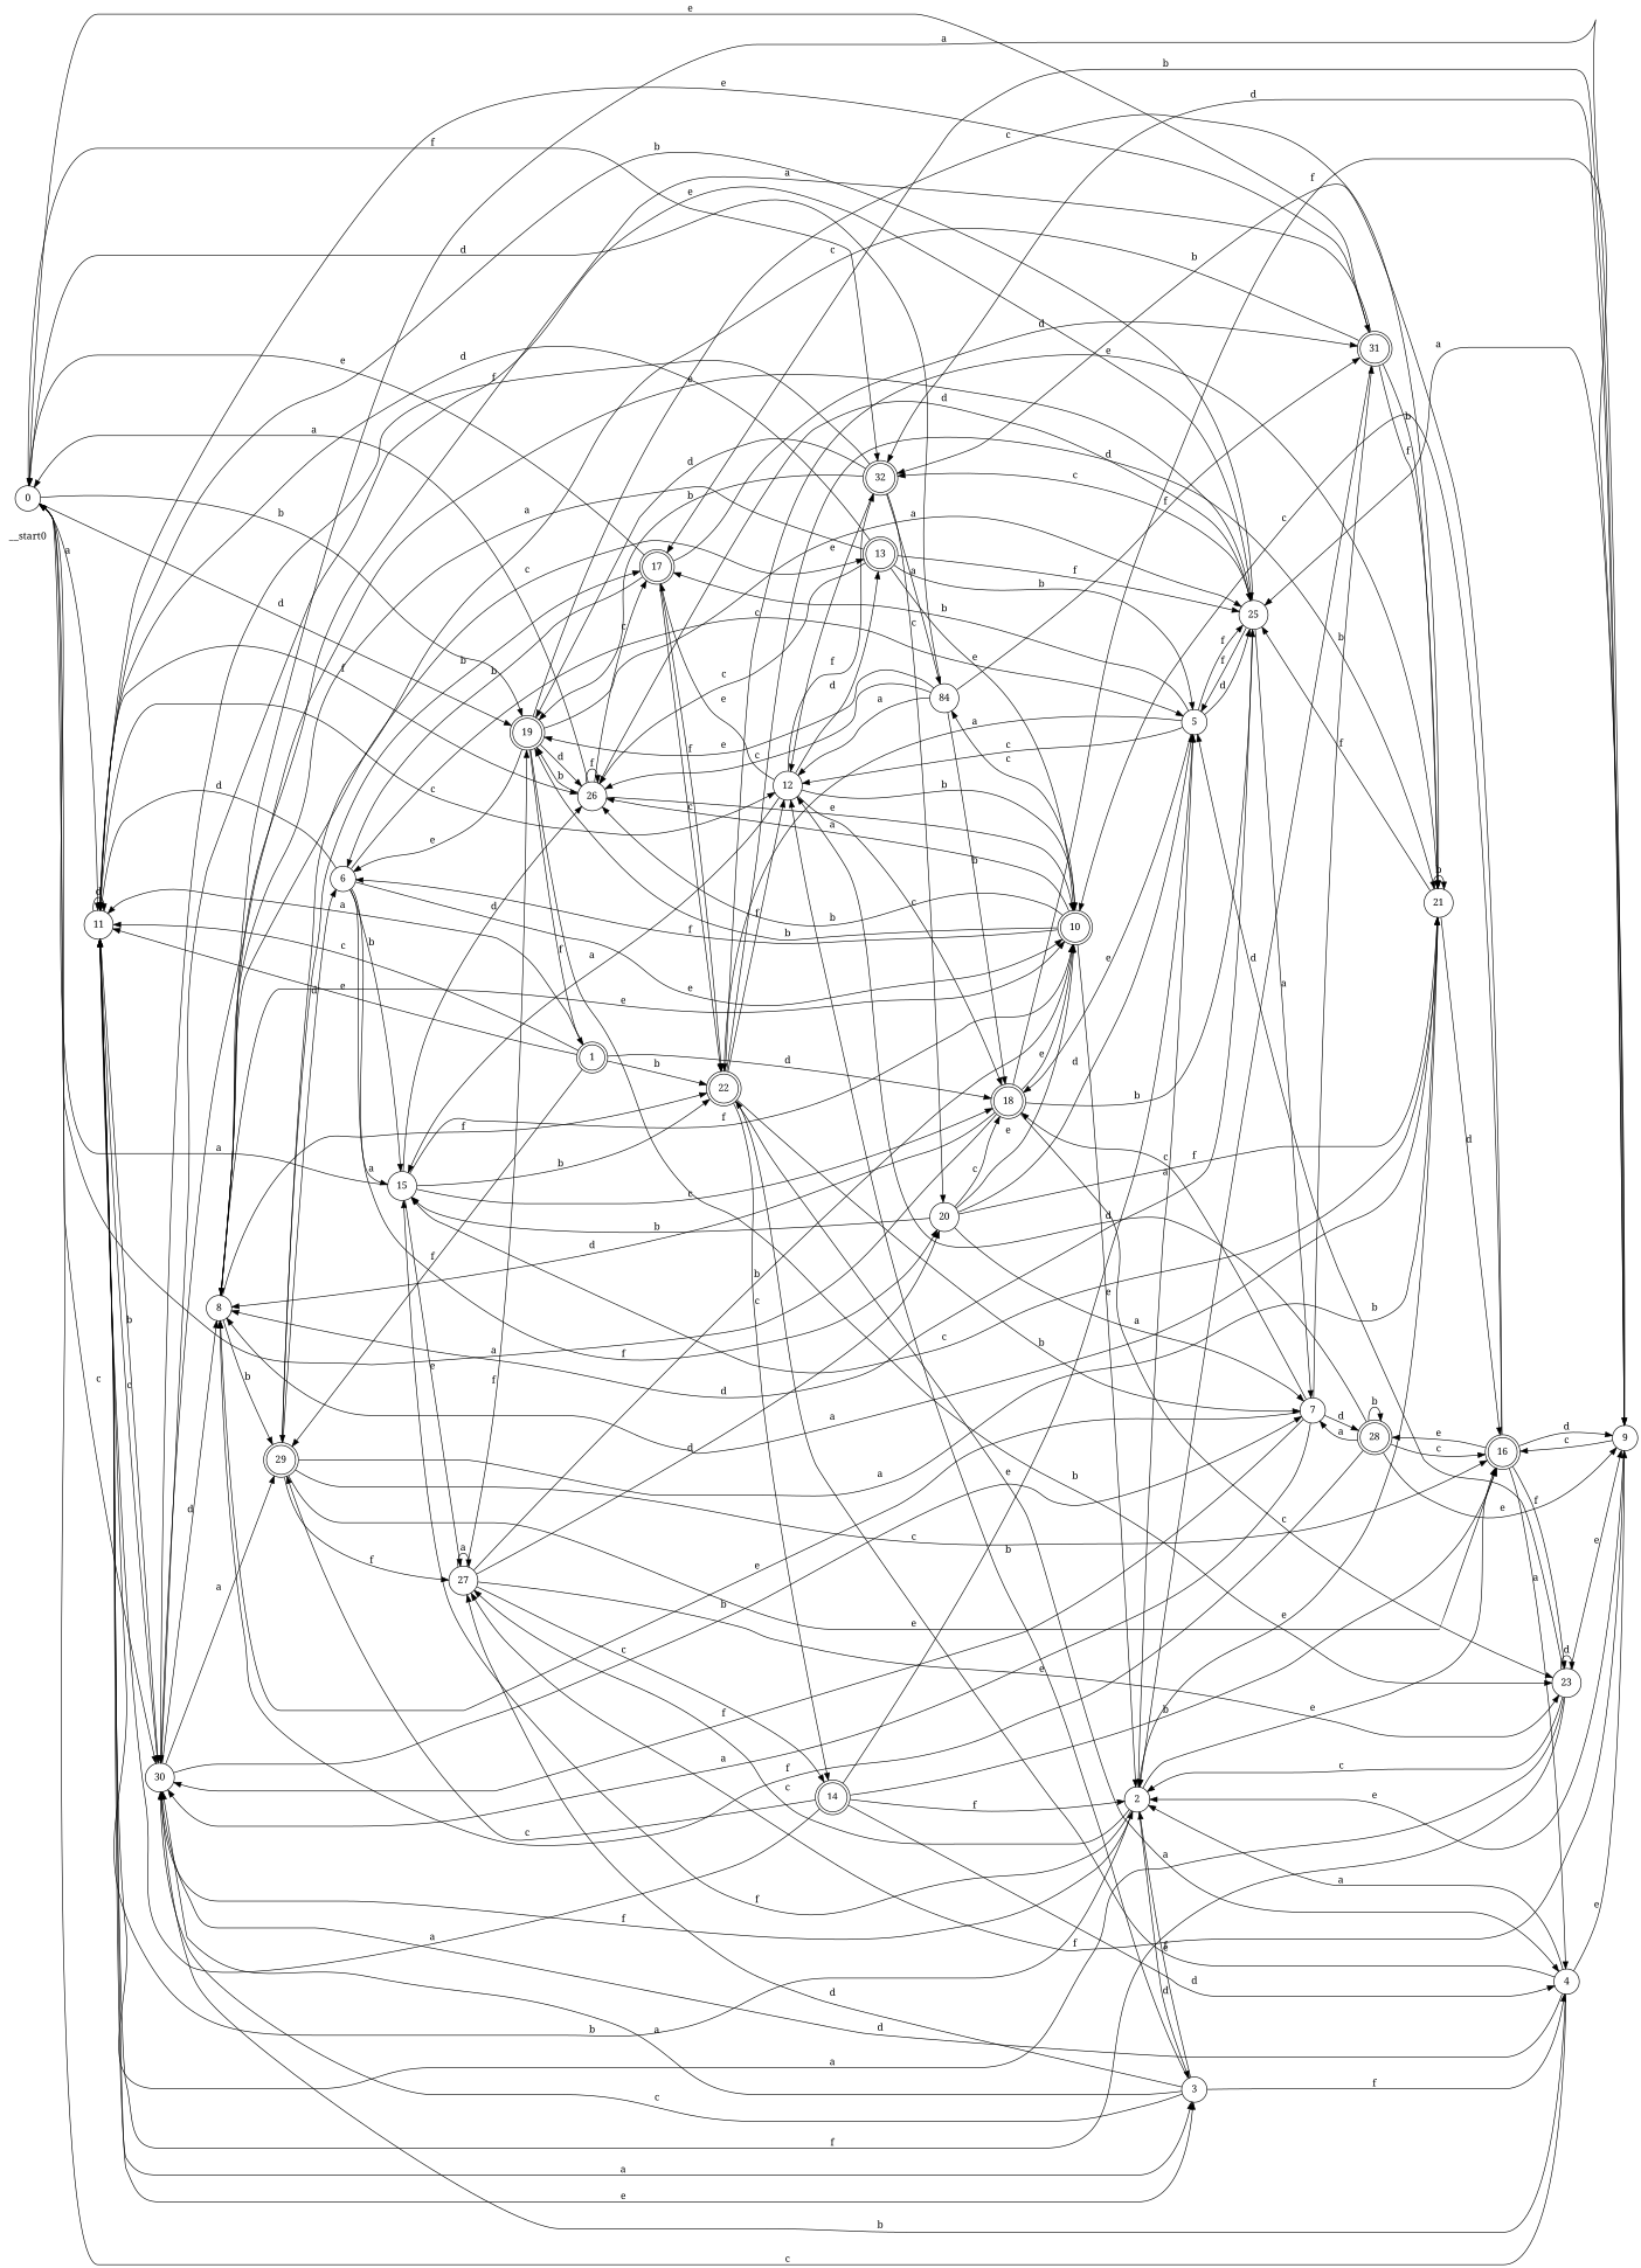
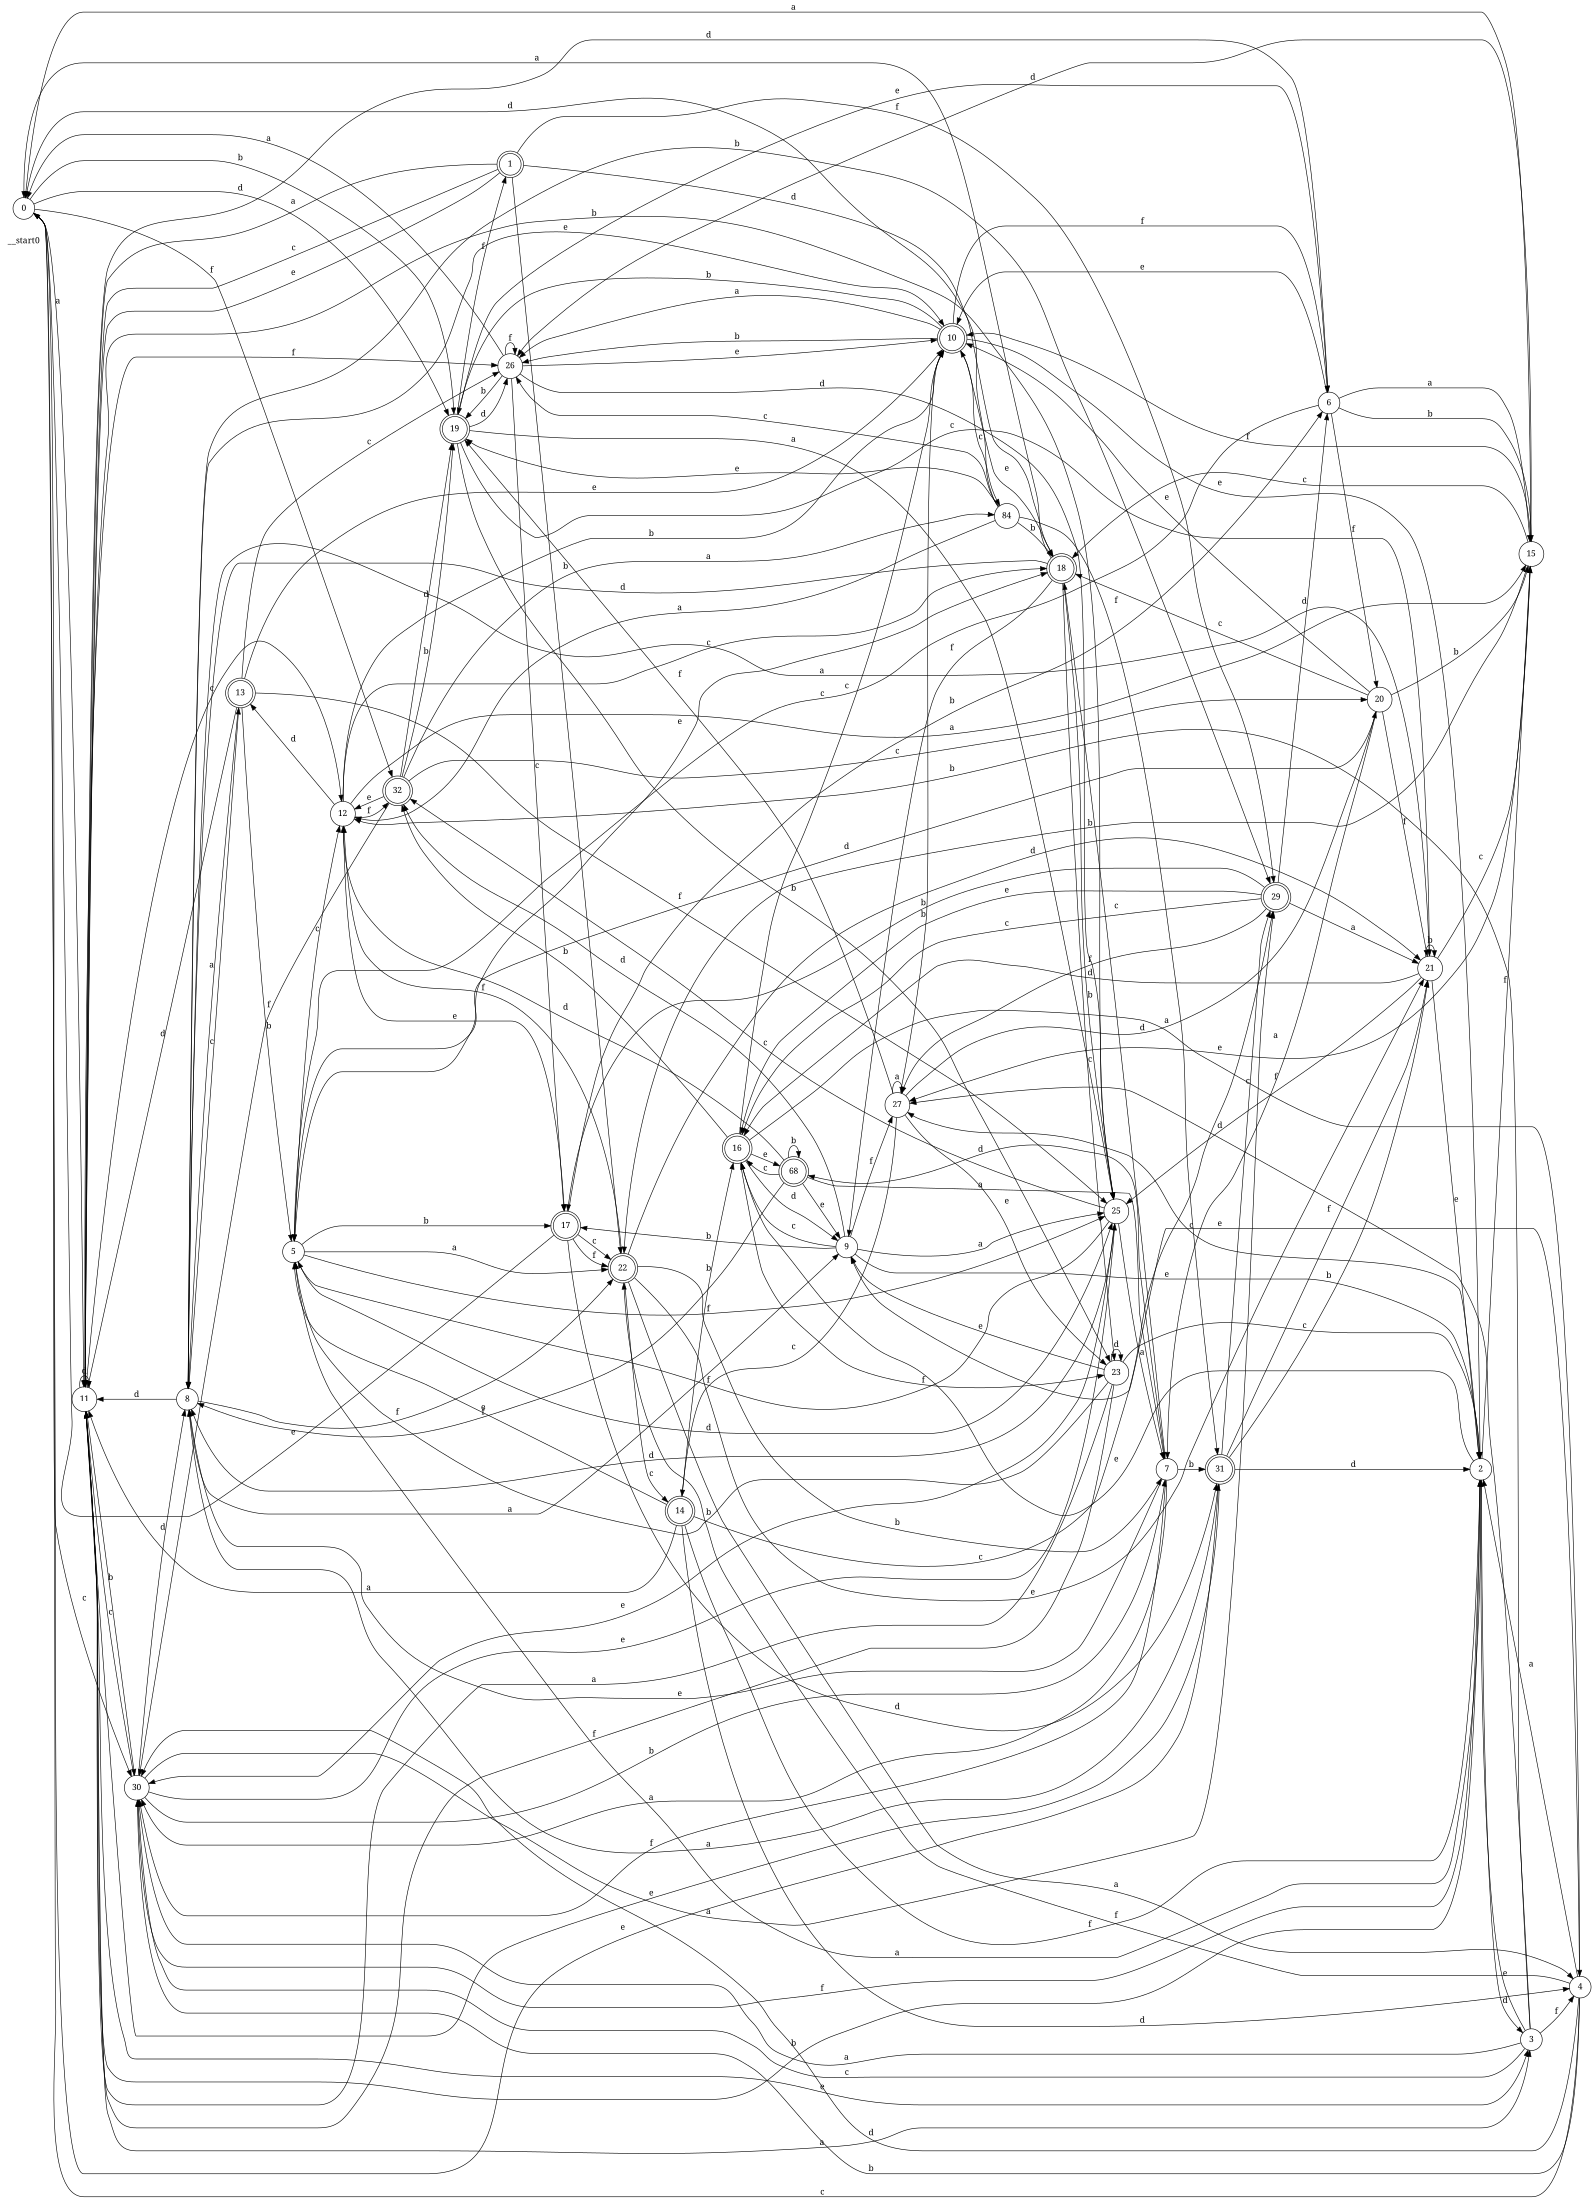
  digraph {
    fontname="Noto Serif"
    rankdir=LR
    node [fontname="Noto Serif" shape=circle color=black fillcolor=white style=filled]
    edge [fontname="Noto Serif"]
    __start0 [shape=none color="" fillcolor="" style=""]
    n2 [label=0]
    n3 [label=11]
    n4 [label=19 shape=doublecircle style="rounded,filled"]
    n5 [label=30]
    n6 [label=31 shape=doublecircle style="rounded,filled"]
    n7 [label=32 shape=doublecircle]
    n8 [label=3]
    n9 [label=12]
    n10 [label=26]
    n11 [label=1 shape=doublecircle style="rounded,filled"]
    n12 [label=25]
    n13 [label=6]
    n14 [label=23]
    n15 [label=21]
    n16 [label=29 shape=doublecircle style="rounded,filled"]
    n17 [label=2]
    n18 [label=7]
    n19 [label=8]
    n20 [label=20]
    n21 [label=84]
    n22 [label=18 shape=doublecircle style="rounded,filled"]
    n23 [label=22 shape=doublecircle style="rounded,filled"]
    n24 [label=9]
    n25 [label=10 shape=doublecircle style="rounded,filled"]
    n26 [label=4]
    n27 [label=14 shape=doublecircle style="rounded,filled"]
    n28 [label=16 shape=doublecircle style="rounded,filled"]
    n29 [label=27]
    n30 [label=17 shape=doublecircle style="rounded,filled"]
    n31 [label=5]
    n32 [label=15]
-   n33 [label=28 shape=doublecircle style="rounded,filled"]
+   n33 [label=68 shape=doublecircle style="rounded,filled"]
    n34 [label=13 shape=doublecircle style="rounded,filled"]
    n2 -> n3 [label=a]
    n2 -> n4 [label=b]
    n2 -> n4 [label=d]
    n2 -> n5 [label=c]
    n2 -> n6 [label=e]
    n2 -> n7 [label=f]
    n3 -> n3 [label=d]
    n3 -> n5 [label=b]
    n3 -> n8 [label=a]
    n3 -> n8 [label=e]
    n3 -> n9 [label=c]
    n3 -> n10 [label=f]
    n4 -> n10 [label=d]
    n4 -> n11 [label=f]
    n4 -> n12 [label=a]
    n4 -> n13 [label=e]
    n4 -> n14 [label=b]
    n4 -> n15 [label=c]
    n5 -> n3 [label=c]
    n5 -> n12 [label=e]
    n5 -> n16 [label=a]
    n5 -> n17 [label=f]
    n5 -> n18 [label=b]
    n5 -> n19 [label=d]
    n6 -> n3 [label=e]
    n6 -> n15 [label=b]
    n6 -> n15 [label=f]
    n6 -> n16 [label=c]
    n6 -> n17 [label=d]
    n6 -> n19 [label=a]
    n7 -> n4 [label=b]
    n7 -> n4 [label=d]
    n7 -> n5 [label=f]
    n7 -> n9 [label=e]
    n7 -> n20 [label=c]
    n7 -> n21 [label=a]
    n8 -> n5 [label=a]
    n8 -> n5 [label=c]
    n8 -> n9 [label=b]
    n8 -> n17 [label=e]
    n8 -> n26 [label=f]
    n8 -> n29 [label=d]
    n9 -> n7 [label=f]
    n9 -> n22 [label=c]
    n9 -> n25 [label=b]
    n9 -> n30 [label=e]
    n9 -> n32 [label=a]
    n9 -> n34 [label=d]
    n10 -> n2 [label=a]
    n10 -> n4 [label=b]
    n10 -> n10 [label=f]
    n10 -> n12 [label=d]
    n10 -> n25 [label=e]
    n10 -> n30 [label=c]
    n11 -> n3 [label=a]
    n11 -> n3 [label=c]
    n11 -> n3 [label=e]
    n11 -> n16 [label=f]
    n11 -> n22 [label=d]
    n11 -> n23 [label=b]
    n12 -> n3 [label=b]
    n12 -> n5 [label=e]
    n12 -> n7 [label=c]
    n12 -> n18 [label=a]
    n12 -> n19 [label=d]
    n12 -> n31 [label=f]
    n13 -> n3 [label=d]
    n13 -> n20 [label=f]
    n13 -> n25 [label=e]
    n13 -> n31 [label=c]
    n13 -> n32 [label=a]
    n13 -> n32 [label=b]
    n14 -> n3 [label=a]
    n14 -> n3 [label=f]
    n14 -> n14 [label=d]
    n14 -> n17 [label=c]
    n14 -> n24 [label=e]
    n14 -> n31 [label=b]
    n15 -> n12 [label=f]
    n15 -> n15 [label=b]
    n15 -> n17 [label=e]
    n15 -> n19 [label=a]
    n15 -> n28 [label=d]
    n15 -> n32 [label=c]
    n16 -> n13 [label=d]
    n16 -> n15 [label=a]
    n16 -> n28 [label=c]
    n16 -> n28 [label=e]
    n16 -> n29 [label=f]
    n16 -> n30 [label=b]
    n17 -> n3 [label=b]
    n17 -> n8 [label=d]
    n17 -> n28 [label=e]
    n17 -> n29 [label=c]
    n17 -> n31 [label=a]
    n17 -> n32 [label=f]
    n18 -> n5 [label=a]
    n18 -> n5 [label=f]
    n18 -> n6 [label=b]
    n18 -> n19 [label=e]
    n18 -> n22 [label=c]
    n18 -> n33 [label=d]
+   n19 -> n3 [label=d]
    n19 -> n16 [label=b]
    n19 -> n23 [label=f]
    n19 -> n24 [label=a]
    n19 -> n25 [label=e]
    n19 -> n34 [label=c]
    n20 -> n15 [label=f]
    n20 -> n18 [label=a]
    n20 -> n22 [label=c]
    n20 -> n25 [label=e]
    n20 -> n31 [label=d]
    n20 -> n32 [label=b]
    n21 -> n2 [label=d]
    n21 -> n4 [label=e]
    n21 -> n6 [label=f]
    n21 -> n9 [label=a]
    n21 -> n10 [label=c]
    n21 -> n22 [label=b]
    n22 -> n2 [label=a]
    n22 -> n12 [label=b]
    n22 -> n14 [label=c]
    n22 -> n19 [label=d]
    n22 -> n24 [label=f]
    n22 -> n25 [label=e]
    n23 -> n9 [label=f]
    n23 -> n15 [label=d]
    n23 -> n15 [label=e]
    n23 -> n18 [label=b]
    n23 -> n26 [label=a]
    n23 -> n27 [label=c]
    n24 -> n7 [label=d]
    n24 -> n12 [label=a]
    n24 -> n17 [label=e]
    n24 -> n28 [label=c]
    n24 -> n29 [label=f]
    n24 -> n30 [label=b]
    n25 -> n4 [label=b]
    n25 -> n10 [label=a]
    n25 -> n10 [label=b]
    n25 -> n13 [label=f]
    n25 -> n17 [label=e]
    n25 -> n21 [label=c]
    n26 -> n2 [label=c]
    n26 -> n5 [label=b]
    n26 -> n5 [label=d]
    n26 -> n17 [label=a]
    n26 -> n23 [label=f]
    n26 -> n24 [label=e]
    n27 -> n3 [label=a]
    n27 -> n16 [label=c]
    n27 -> n17 [label=f]
    n27 -> n26 [label=d]
    n27 -> n28 [label=b]
    n27 -> n31 [label=e]
    n28 -> n7 [label=b]
    n28 -> n14 [label=f]
    n28 -> n24 [label=d]
    n28 -> n25 [label=c]
    n28 -> n26 [label=a]
    n28 -> n33 [label=e]
    n29 -> n4 [label=f]
    n29 -> n14 [label=e]
    n29 -> n20 [label=d]
    n29 -> n25 [label=b]
    n29 -> n27 [label=c]
    n29 -> n29 [label=a]
    n30 -> n2 [label=e]
    n30 -> n6 [label=d]
    n30 -> n13 [label=b]
    n30 -> n23 [label=c]
    n30 -> n23 [label=f]
    n31 -> n9 [label=c]
    n31 -> n12 [label=d]
    n31 -> n12 [label=f]
    n31 -> n22 [label=e]
    n31 -> n23 [label=a]
    n31 -> n30 [label=b]
    n32 -> n2 [label=a]
    n32 -> n10 [label=d]
    n32 -> n22 [label=c]
    n32 -> n23 [label=b]
    n32 -> n25 [label=f]
    n32 -> n29 [label=e]
    n33 -> n9 [label=d]
    n33 -> n18 [label=a]
    n33 -> n19 [label=f]
    n33 -> n24 [label=e]
    n33 -> n28 [label=c]
    n33 -> n33 [label=b]
    n34 -> n3 [label=d]
    n34 -> n10 [label=c]
    n34 -> n12 [label=f]
    n34 -> n19 [label=a]
    n34 -> n25 [label=e]
    n34 -> n31 [label=b]
  }
